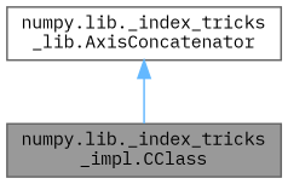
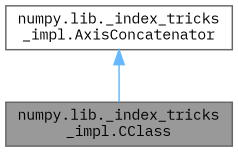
  digraph {
    fontname="IBM Plex Mono"
    node [color=gray40 fontname="IBM Plex Mono" fontsize=10 shape=box style=filled]
    n1 [fillcolor=grey60 fontcolor=black height=0.2 label="numpy.lib._index_tricks\l_impl.CClass" width=0.4]
-   n2 [fillcolor=white height=0.2 label="numpy.lib._index_tricks\l_lib.AxisConcatenator" width=0.4]
+   n2 [fillcolor=white height=0.2 label="numpy.lib._index_tricks\l_impl.AxisConcatenator" width=0.4]
    n2 -> n1 [color=steelblue1 dir=back fontname="IBM Plex Mono" fontsize=10 labelfontname=Helvetica labelfontsize=10 style=solid]
  }
